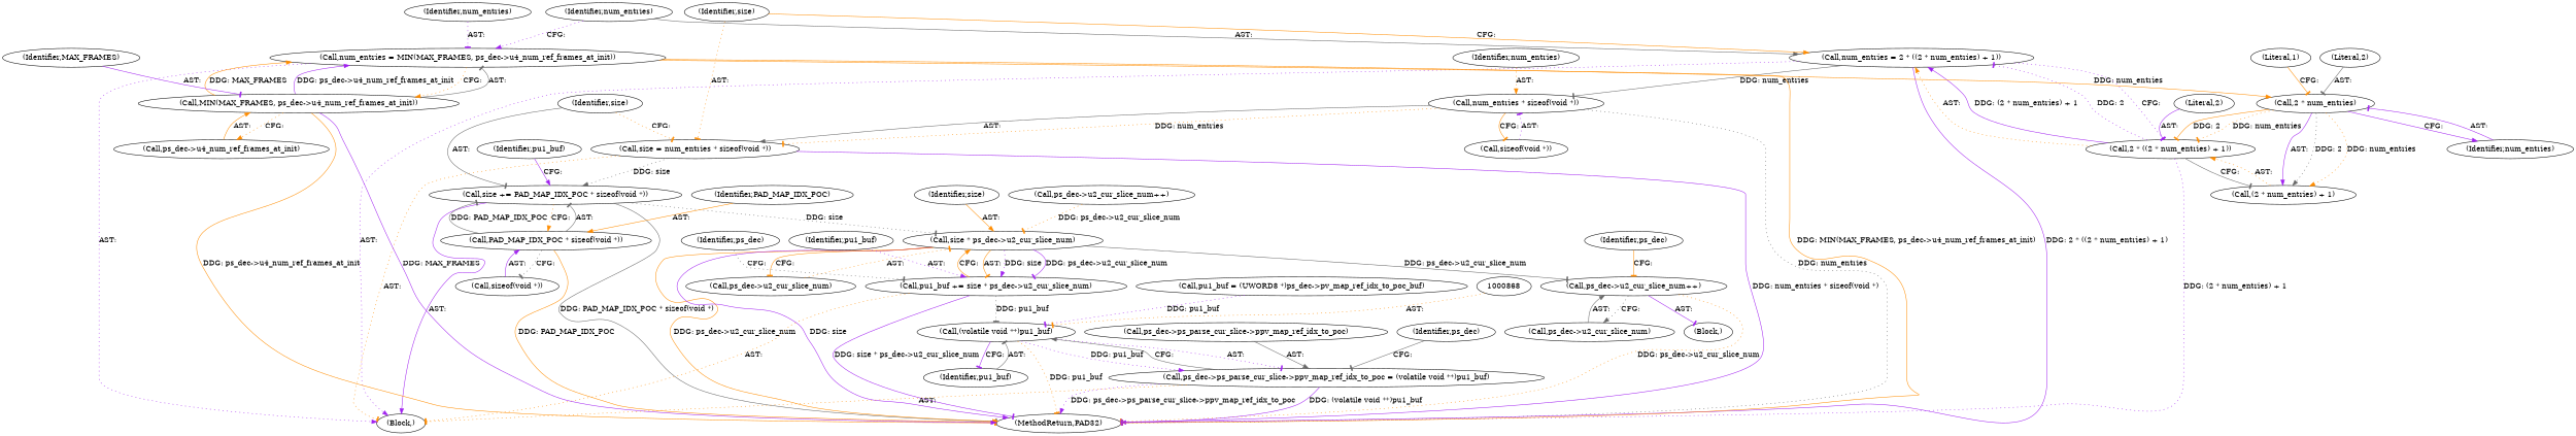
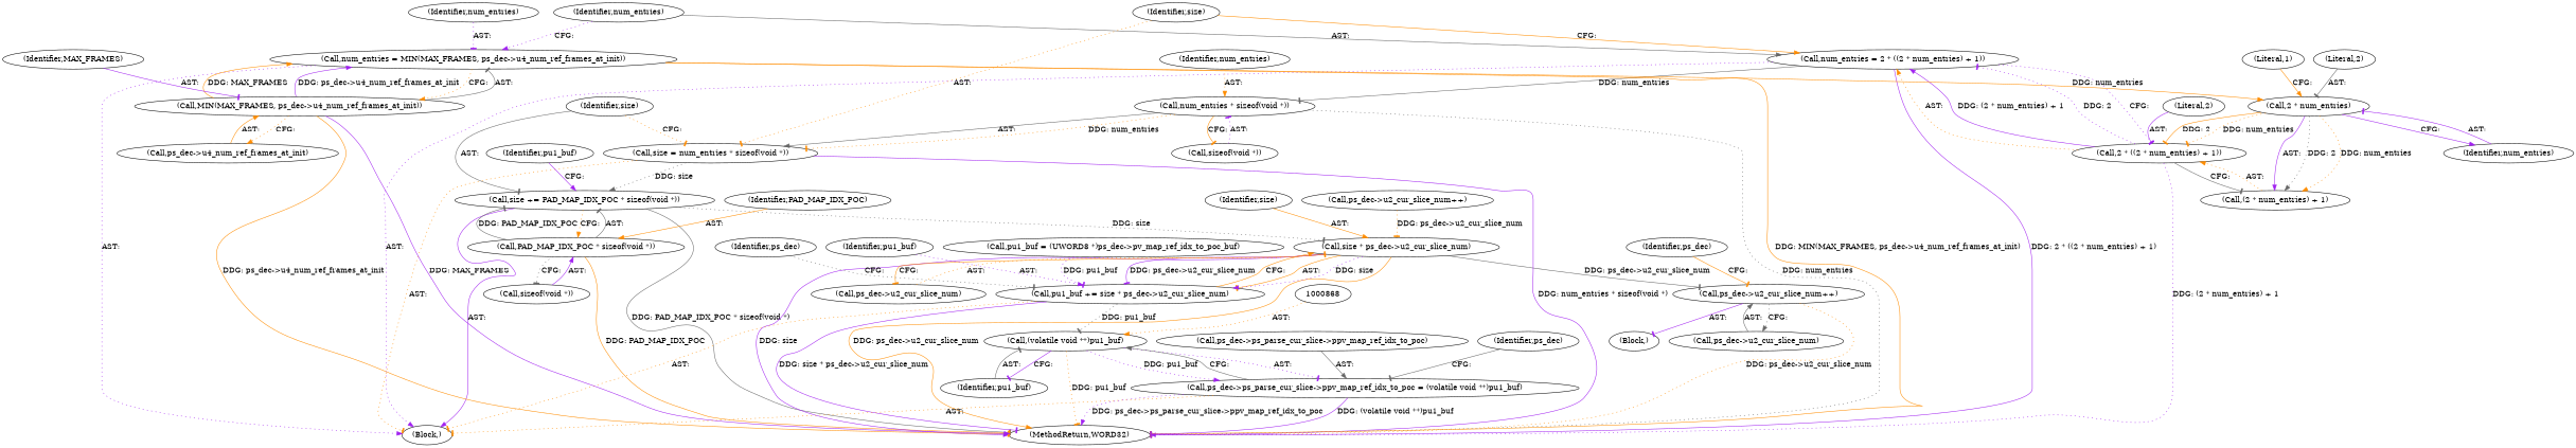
  digraph {
    edge [arrowhead=tee color=darkorange style=solid]
    n1 [label="(Call,size += PAD_MAP_IDX_POC * sizeof(void *))"]
    n2 [label="(Call,PAD_MAP_IDX_POC * sizeof(void *))"]
    n3 [label="(Call,size * ps_dec->u2_cur_slice_num)"]
    n4 [label="(Block,)"]
-   n5 [label="(MethodReturn,PAD32)"]
+   n5 [label="(MethodReturn,WORD32)"]
    n6 [label="(Call,sizeof(void *))"]
    n7 [label="(Call,pu1_buf += size * ps_dec->u2_cur_slice_num)"]
    n8 [label="(Call,ps_dec->u2_cur_slice_num++)"]
    n9 [label="(Call,ps_dec->u2_cur_slice_num)"]
    n10 [label="(Call,size = num_entries * sizeof(void *))"]
    n11 [label="(Call,num_entries * sizeof(void *))"]
    n12 [label="(Call,sizeof(void *))"]
    n13 [label="(Call,num_entries = 2 * ((2 * num_entries) + 1))"]
    n14 [label="(Call,2 * ((2 * num_entries) + 1))"]
    n15 [label="(Call,(2 * num_entries) + 1)"]
    n16 [label="(Call,2 * num_entries)"]
    n17 [label="(Identifier,num_entries)"]
    n18 [label="(Call,num_entries = MIN(MAX_FRAMES, ps_dec->u4_num_ref_frames_at_init))"]
    n19 [label="(Call,MIN(MAX_FRAMES, ps_dec->u4_num_ref_frames_at_init))"]
    n20 [label="(Call,ps_dec->u4_num_ref_frames_at_init)"]
    n21 [label="(Call,(volatile void **)pu1_buf)"]
    n22 [label="(Call,ps_dec->u2_cur_slice_num)"]
    n23 [label="(Block,)"]
    n24 [label="(Call,ps_dec->ps_parse_cur_slice->ppv_map_ref_idx_to_poc = (volatile void **)pu1_buf)"]
    n25 [label="(Identifier,pu1_buf)"]
    n26 [label="(Literal,1)"]
    n27 [label="(Identifier,size)"]
    n28 [label="(Identifier,num_entries)"]
    n29 [label="(Identifier,ps_dec)"]
    n30 [label="(Literal,2)"]
    n31 [label="(Identifier,pu1_buf)"]
    n32 [label="(Literal,2)"]
    n33 [label="(Call,ps_dec->ps_parse_cur_slice->ppv_map_ref_idx_to_poc)"]
    n34 [label="(Identifier,PAD_MAP_IDX_POC)"]
    n35 [label="(Identifier,ps_dec)"]
    n36 [label="(Identifier,pu1_buf)"]
    n37 [label="(Identifier,ps_dec)"]
    n38 [label="(Call,ps_dec->u2_cur_slice_num++)"]
    n39 [label="(Identifier,MAX_FRAMES)"]
    n40 [label="(Identifier,num_entries)"]
    n41 [label="(Identifier,size)"]
    n42 [label="(Identifier,num_entries)"]
    n43 [label="(Call,pu1_buf = (UWORD8 *)ps_dec->pv_map_ref_idx_to_poc_buf)"]
    n44 [label="(Identifier,size)"]
    1000868
    n1 -> n2 [arrowhead=normal label="CFG: " style=dotted]
    n1 -> n3 [color=gray40 label="DDG: size" style=dotted]
    n1 -> n4 [arrowhead=normal color=purple label="AST: "]
    n1 -> n5 [color=gray40 label="DDG: PAD_MAP_IDX_POC * sizeof(void *)"]
    n2 -> n1 [color=gray40 label="AST: "]
    n2 -> n1 [color=gray40 label="DDG: PAD_MAP_IDX_POC"]
    n2 -> n5 [label="DDG: PAD_MAP_IDX_POC"]
    n2 -> n6 [color=gray40 label="CFG: " style=dotted]
    n3 -> n5 [arrowhead=normal label="DDG: ps_dec->u2_cur_slice_num"]
    n3 -> n5 [arrowhead=normal color=purple label="DDG: size"]
    n3 -> n7 [label="AST: "]
    n3 -> n7 [arrowhead=normal color=purple label="DDG: size" style=dotted]
    n3 -> n7 [color=purple label="DDG: ps_dec->u2_cur_slice_num"]
    n3 -> n8 [color=gray40 label="DDG: ps_dec->u2_cur_slice_num"]
    n3 -> n9 [label="CFG: "]
    n6 -> n2 [arrowhead=normal color=purple label="AST: "]
    n7 -> n3 [arrowhead=normal label="CFG: "]
    n7 -> n4 [label="AST: " style=dotted]
    n7 -> n5 [color=purple label="DDG: size * ps_dec->u2_cur_slice_num"]
    n7 -> n21 [color=gray40 label="DDG: pu1_buf" style=dotted]
    n8 -> n5 [label="DDG: ps_dec->u2_cur_slice_num" style=dotted]
    n8 -> n22 [arrowhead=normal color=gray40 label="CFG: " style=dotted]
    n8 -> n23 [color=purple label="AST: "]
    n9 -> n3 [label="AST: " style=dotted]
    n10 -> n1 [arrowhead=normal color=gray40 label="DDG: size" style=dotted]
    n10 -> n4 [label="AST: " style=dotted]
    n10 -> n5 [color=purple label="DDG: num_entries * sizeof(void *)"]
    n11 -> n5 [color=gray40 label="DDG: num_entries" style=dotted]
    n11 -> n10 [arrowhead=normal color=gray40 label="AST: "]
    n11 -> n10 [label="DDG: num_entries" style=dotted]
    n11 -> n12 [label="CFG: "]
    n12 -> n11 [color=purple label="AST: " style=dotted]
    n13 -> n4 [arrowhead=normal color=purple label="AST: " style=dotted]
    n13 -> n5 [arrowhead=normal color=purple label="DDG: 2 * ((2 * num_entries) + 1)"]
    n13 -> n11 [color=gray40 label="DDG: num_entries"]
    n13 -> n14 [color=purple label="CFG: " style=dotted]
    n14 -> n5 [color=purple label="DDG: (2 * num_entries) + 1" style=dotted]
    n14 -> n13 [arrowhead=normal label="AST: " style=dotted]
    n14 -> n13 [color=purple label="DDG: 2" style=dotted]
    n14 -> n13 [arrowhead=normal color=purple label="DDG: (2 * num_entries) + 1"]
    n14 -> n15 [color=gray40 label="CFG: "]
    n15 -> n14 [arrowhead=normal label="AST: " style=dotted]
    n16 -> n14 [label="DDG: 2"]
    n16 -> n14 [label="DDG: num_entries" style=dotted]
    n16 -> n15 [arrowhead=normal color=purple label="AST: "]
    n16 -> n15 [arrowhead=normal color=gray40 label="DDG: 2" style=dotted]
    n16 -> n15 [arrowhead=normal label="DDG: num_entries" style=dotted]
    n16 -> n17 [arrowhead=normal color=purple label="CFG: "]
    n17 -> n16 [color=purple label="AST: "]
    n18 -> n4 [arrowhead=normal color=purple label="AST: " style=dotted]
    n18 -> n5 [label="DDG: MIN(MAX_FRAMES, ps_dec->u4_num_ref_frames_at_init)"]
    n18 -> n16 [arrowhead=normal label="DDG: num_entries"]
    n18 -> n19 [arrowhead=normal label="CFG: " style=dotted]
    n19 -> n5 [label="DDG: ps_dec->u4_num_ref_frames_at_init"]
    n19 -> n5 [arrowhead=normal color=purple label="DDG: MAX_FRAMES"]
    n19 -> n18 [color=gray40 label="AST: "]
    n19 -> n18 [arrowhead=normal label="DDG: MAX_FRAMES"]
    n19 -> n18 [arrowhead=normal color=purple label="DDG: ps_dec->u4_num_ref_frames_at_init"]
    n19 -> n20 [arrowhead=normal label="CFG: " style=dotted]
    n20 -> n19 [arrowhead=normal label="AST: "]
    n21 -> n5 [label="DDG: pu1_buf" style=dotted]
    n21 -> n24 [color=purple label="AST: " style=dotted]
    n21 -> n24 [arrowhead=normal color=purple label="DDG: pu1_buf" style=dotted]
    n21 -> n25 [color=purple label="CFG: "]
    n22 -> n8 [arrowhead=normal color=gray40 label="AST: "]
    n24 -> n4 [label="AST: " style=dotted]
    n24 -> n5 [color=purple label="DDG: (volatile void **)pu1_buf"]
    n24 -> n5 [arrowhead=normal color=purple label="DDG: ps_dec->ps_parse_cur_slice->ppv_map_ref_idx_to_poc" style=dotted]
    n24 -> n21 [arrowhead=normal color=gray40 label="CFG: "]
    n25 -> n21 [color=gray40 label="AST: "]
-   n26 -> n16 [label="CFG: "]
+   n26 -> n16 [arrowhead=normal label="CFG: "]
    n27 -> n3 [arrowhead=normal label="AST: "]
    n28 -> n13 [arrowhead=normal color=gray40 label="AST: "]
    n28 -> n18 [arrowhead=normal color=purple label="CFG: " style=dotted]
    n29 -> n7 [color=gray40 label="CFG: " style=dotted]
    n30 -> n16 [color=gray40 label="AST: "]
    n31 -> n1 [arrowhead=normal color=purple label="CFG: "]
    n32 -> n14 [color=purple label="AST: "]
    n33 -> n24 [arrowhead=normal color=gray40 label="AST: "]
    n34 -> n2 [arrowhead=normal label="AST: "]
    n35 -> n8 [label="CFG: "]
    n36 -> n7 [arrowhead=normal color=purple label="AST: " style=dotted]
    n37 -> n24 [color=gray40 label="CFG: "]
    n38 -> n3 [label="DDG: ps_dec->u2_cur_slice_num" style=dotted]
    n39 -> n19 [color=purple label="AST: "]
    n40 -> n18 [color=purple label="AST: " style=dotted]
    n41 -> n10 [label="AST: " style=dotted]
    n41 -> n13 [arrowhead=normal label="CFG: "]
    n42 -> n11 [arrowhead=normal label="AST: " style=dotted]
-   n43 -> n21 [color=purple label="DDG: pu1_buf" style=dotted]
+   n43 -> n7 [color=purple label="DDG: pu1_buf" style=dotted]
    n44 -> n1 [color=gray40 label="AST: "]
    n44 -> n10 [label="CFG: " style=dotted]
-   1000868 -> n21 [label="AST: " style=dotted]
+   1000868 -> n21 [arrowhead=normal label="AST: " style=dotted]
  }
